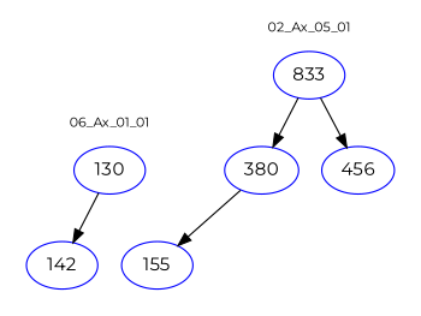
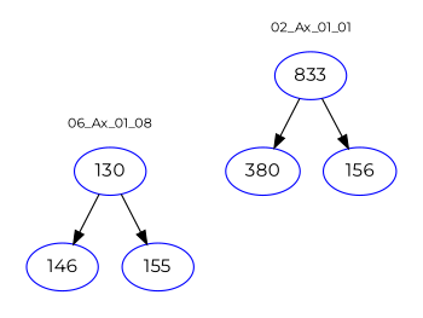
  digraph {
    fontname=Montserrat
    node [color=blue fontname=Montserrat]
    edge [color=black fontname=Montserrat]
    n1 [label=130]
    n2 [label=155]
-   n3 [label=142]
+   n3 [label=146]
    n4 [label=833]
    n5 [label=380]
-   n6 [label=456]
+   n6 [label=156]
    subgraph cluster_1 {
      color=white
      fontsize=10
-     label="06_Ax_01_01"
+     label="06_Ax_01_08"
      n1
      n2
      n3
    }
    subgraph cluster_2 {
      color=white
      fontsize=10
-     label="02_Ax_05_01"
+     label="02_Ax_01_01"
      n4
      n5
      n6
    }
-   n5 -> n2
+   n1 -> n2
    n1 -> n3
    n4 -> n5
    n4 -> n6
  }
